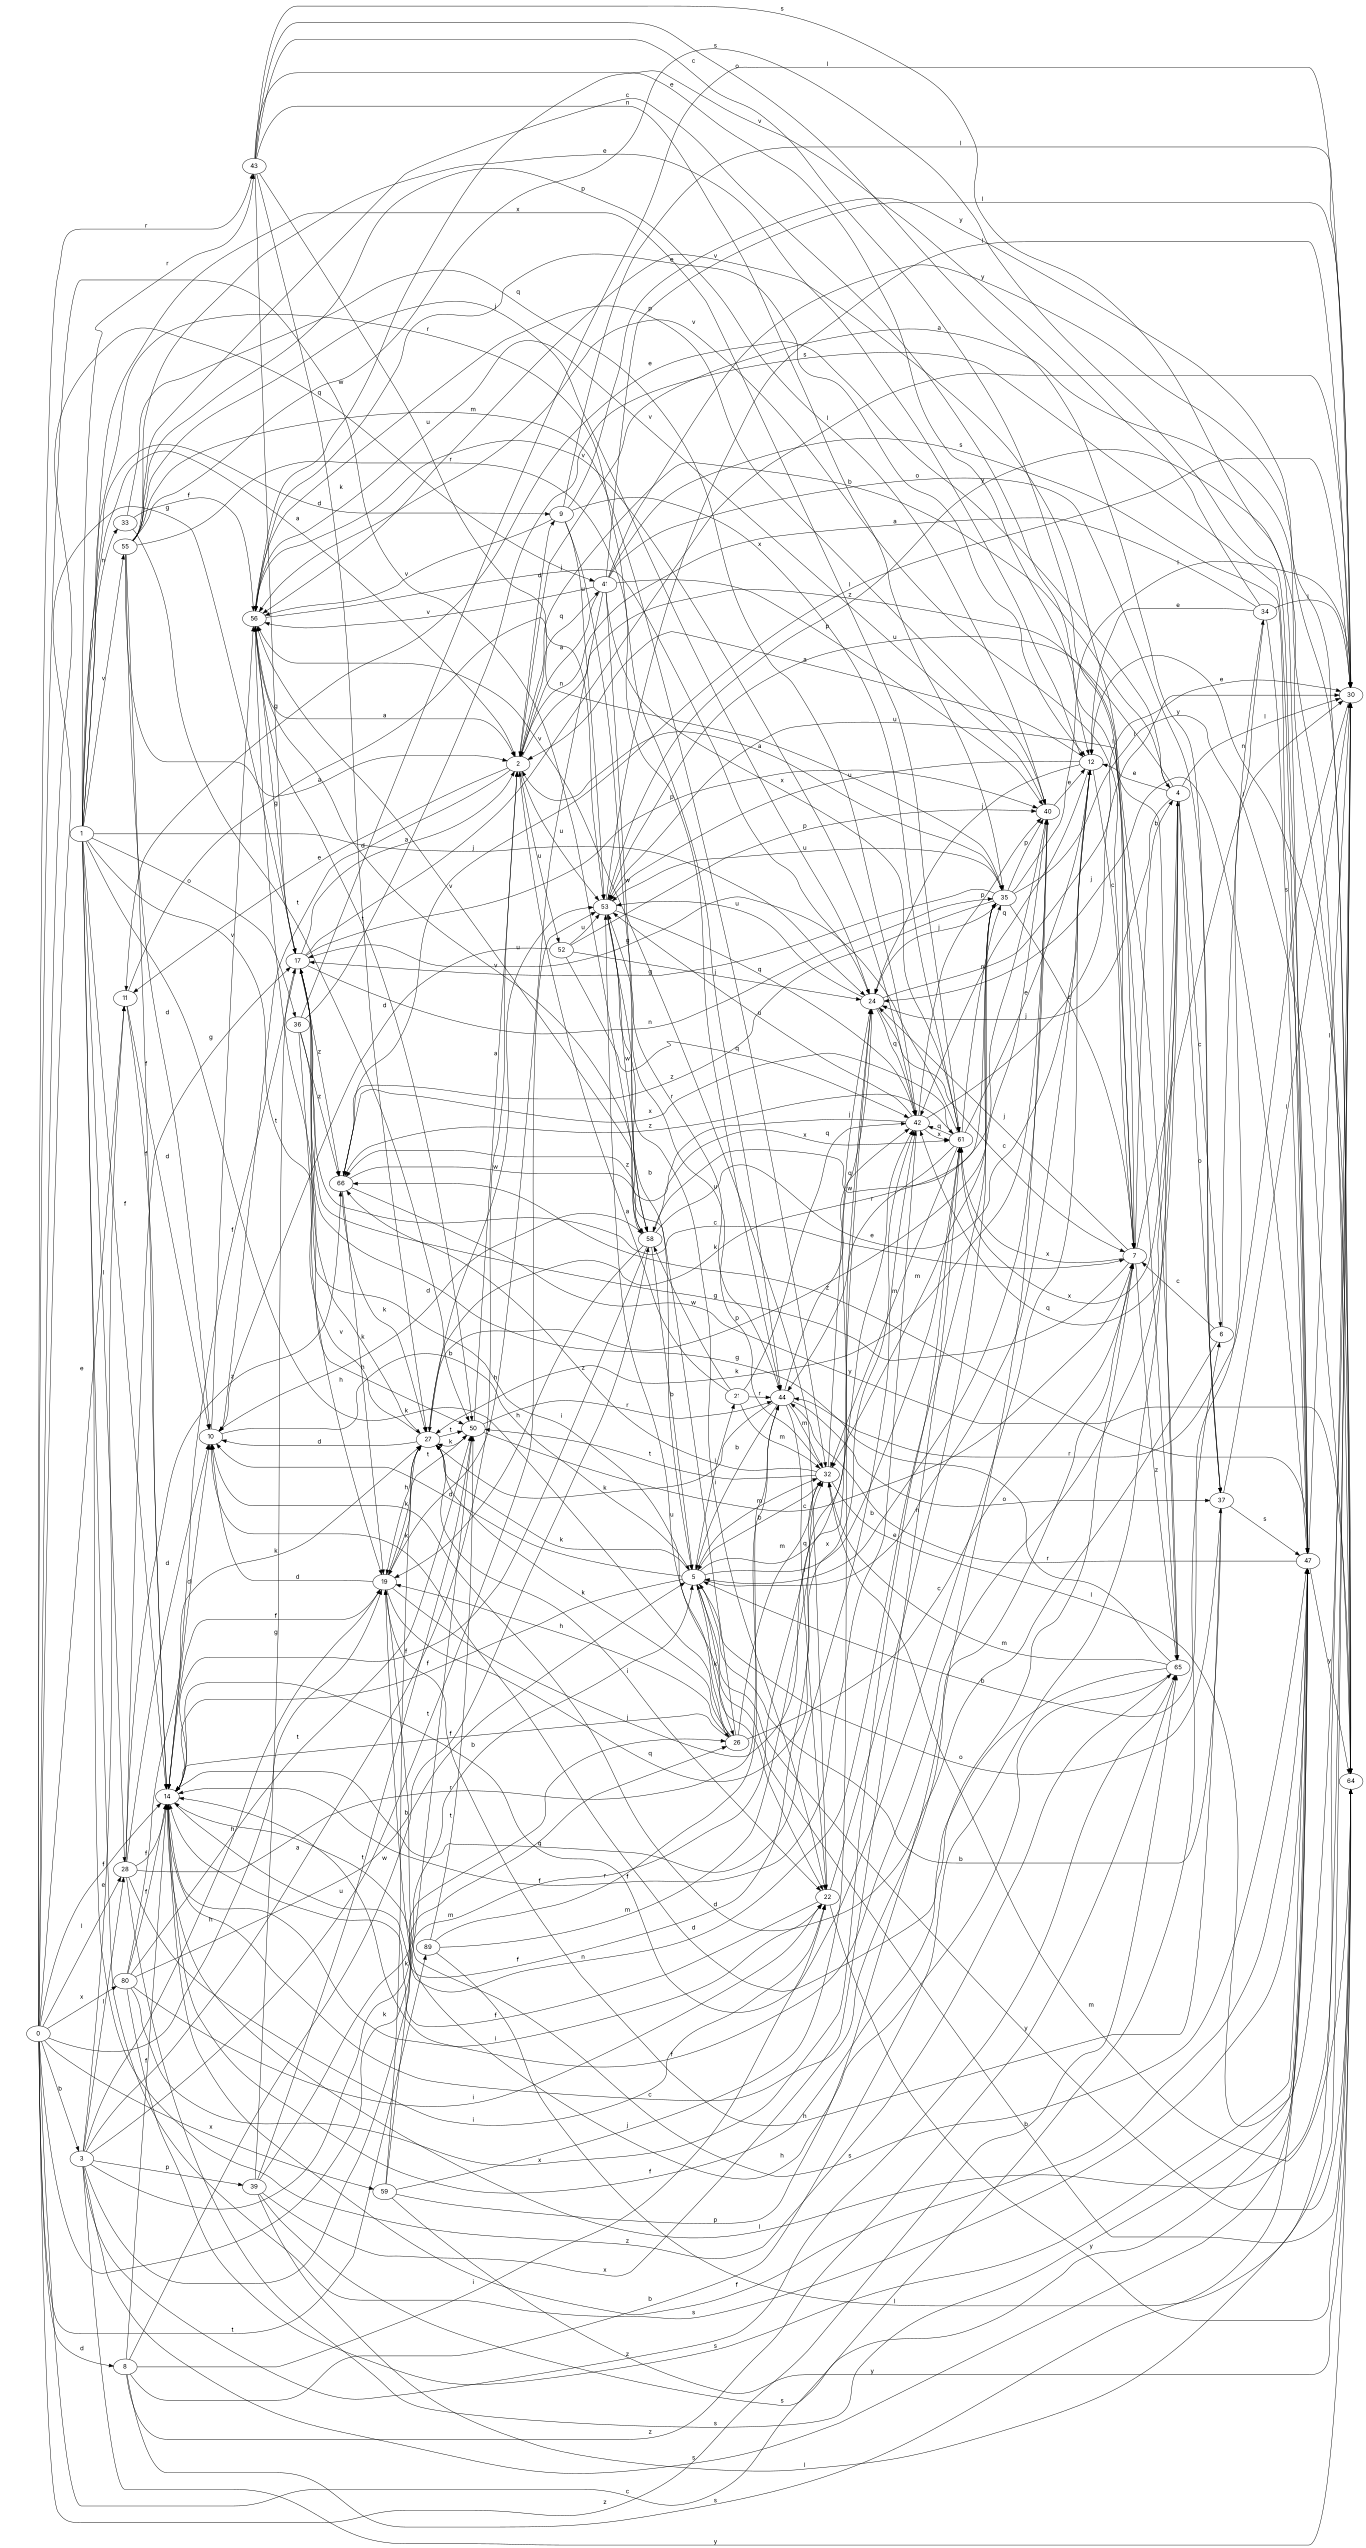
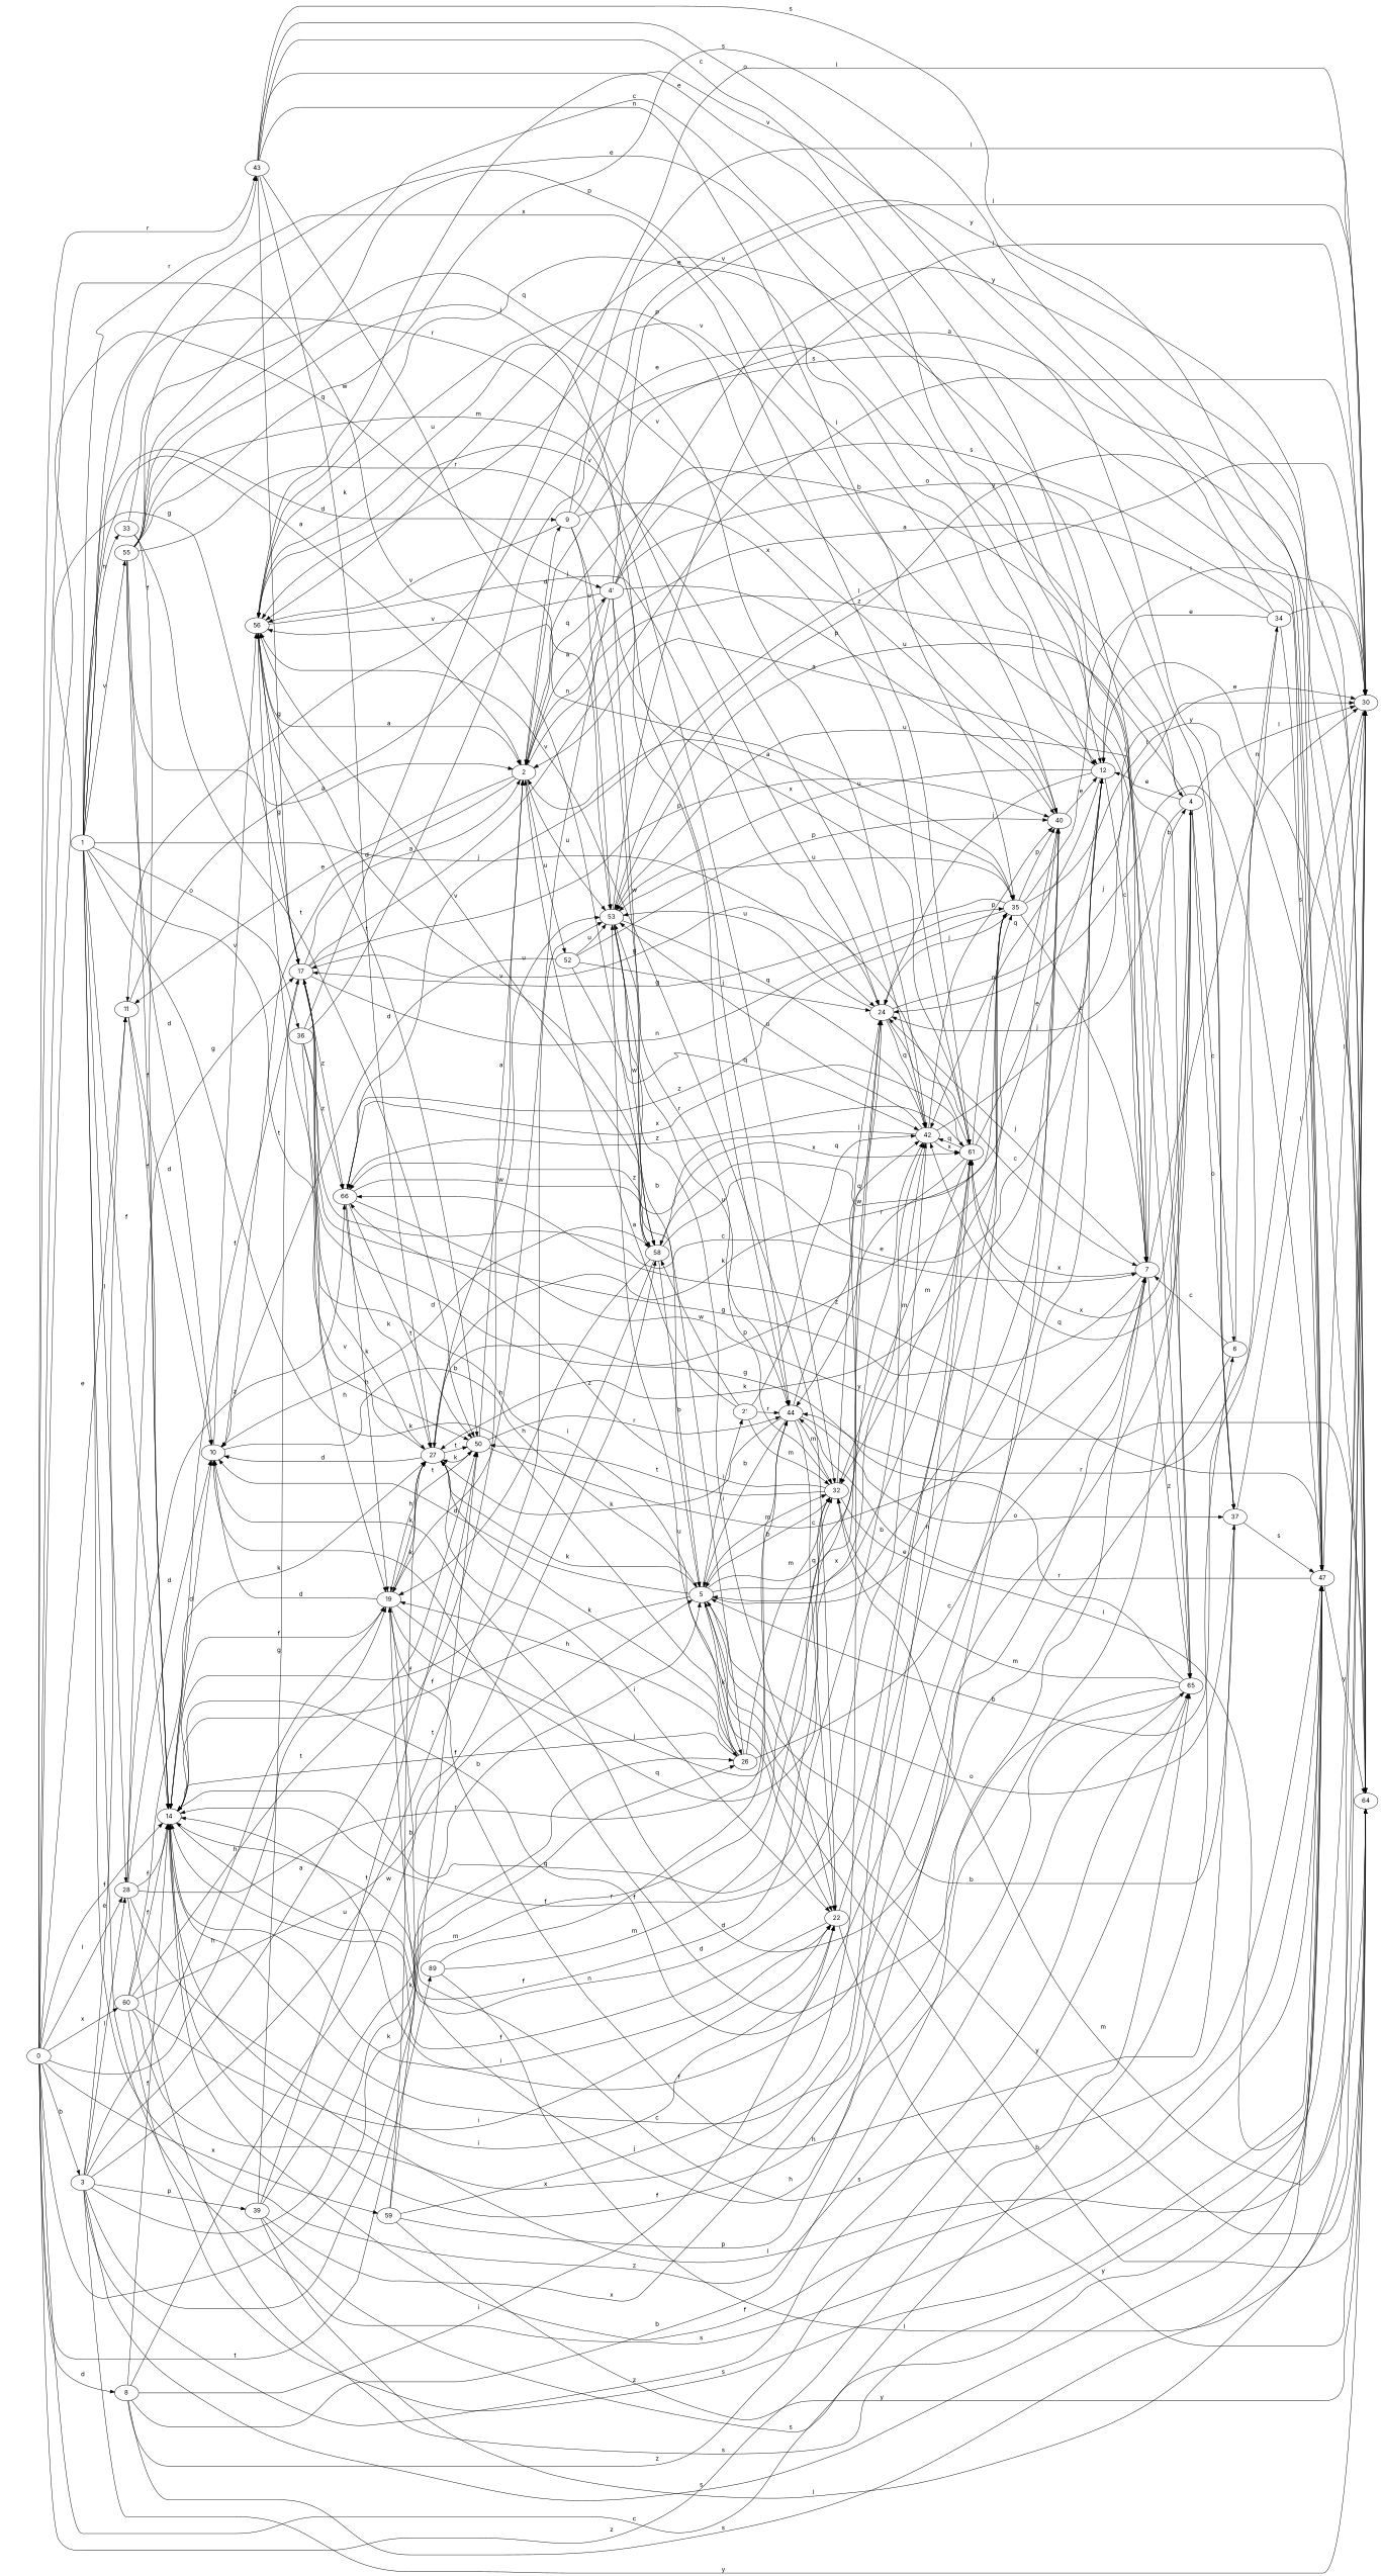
  strict digraph {
    fontname=Inter
    rankdir=LR
    node [fontname=Inter]
    edge [fontname=Inter]
    0
    3
    6
    8
    11
    n6 [label=14]
    17
    19
    26
    28
    41
    43
    n13 [label=89]
    58
    59
-   60 [label=80]
+   60
    65
    2
    47
    53
    32
    39
    64
    10
    7
    34
    4
    22
    35
    30
    42
    40
    66
    24
    50
    27
    56
    44
    61
    37
    12
    5
    1
    9
    33
    36
    55
    52
    21
    0 -> 3 [label=b]
    0 -> 6 [label=c]
    0 -> 8 [label=d]
    0 -> 11 [label=e]
    0 -> n6 [label=f]
    0 -> 17 [label=g]
    0 -> 19 [label=h]
    0 -> 26 [label=k]
    0 -> 28 [label=l]
    0 -> 41 [label=q]
    0 -> 43 [label=r]
    0 -> n13 [label=t]
    0 -> 58 [label=w]
    0 -> 59 [label=x]
    0 -> 60 [label=x]
    0 -> 65 [label=z]
    3 -> 11 [label=e]
    3 -> 19 [label=h]
    3 -> 26 [label=k]
    3 -> 28 [label=l]
    3 -> 65 [label=z]
    3 -> 2 [label=a]
    3 -> 47 [label=s]
    3 -> 53 [label=u]
    3 -> 32 [label=m]
    3 -> 39 [label=p]
    3 -> 64 [label=y]
    6 -> 10 [label=d]
    6 -> 7 [label=c]
    6 -> 34 [label=n]
    8 -> n6 [label=f]
    8 -> 58 [label=w]
    8 -> 65 [label=z]
    8 -> 47 [label=s]
    8 -> 4 [label=b]
    8 -> 22 [label=i]
    11 -> n6 [label=f]
    11 -> 10 [label=d]
    11 -> 35 [label=n]
    n6 -> 10 [label=d]
    n6 -> 7 [label=c]
    n6 -> 22 [label=i]
    n6 -> 35 [label=n]
    n6 -> 30 [label=l]
    n6 -> 42 [label=q]
    17 -> n6 [label=f]
    17 -> 2 [label=a]
    17 -> 7 [label=c]
    17 -> 22 [label=i]
    17 -> 35 [label=n]
    17 -> 30 [label=l]
    17 -> 40 [label=p]
    17 -> 66 [label=z]
    19 -> n6 [label=f]
    19 -> 47 [label=s]
    19 -> 10 [label=d]
    19 -> 42 [label=q]
    19 -> 24 [label=j]
    19 -> 50 [label=t]
    19 -> 27 [label=k]
    26 -> n6 [label=f]
    26 -> 19 [label=h]
    26 -> 53 [label=u]
    26 -> 32 [label=m]
    26 -> 7 [label=c]
    26 -> 27 [label=k]
    26 -> 56 [label=v]
    28 -> n6 [label=f]
    28 -> 17 [label=g]
    28 -> 47 [label=s]
    28 -> 10 [label=d]
    28 -> 22 [label=i]
    28 -> 66 [label=z]
    28 -> 44 [label=r]
    41 -> 19 [label=h]
    41 -> 58 [label=w]
    41 -> 2 [label=a]
    41 -> 47 [label=s]
    41 -> 64 [label=y]
    41 -> 30 [label=l]
    41 -> 40 [label=p]
    41 -> 56 [label=v]
    41 -> 61 [label=x]
    41 -> 37 [label=o]
    43 -> 17 [label=g]
    43 -> 47 [label=s]
    43 -> 53 [label=u]
    43 -> 7 [label=c]
    43 -> 35 [label=n]
    43 -> 27 [label=k]
    43 -> 37 [label=o]
    43 -> 12 [label=e]
    n13 -> 32 [label=m]
    n13 -> 30 [label=l]
-   n13 -> 50 [label=t]
+   66 -> 50 [label=t]
    n13 -> 44 [label=r]
    58 -> n6 [label=f]
    58 -> 19 [label=h]
    58 -> 10 [label=d]
    58 -> 56 [label=v]
    58 -> 61 [label=x]
    58 -> 12 [label=e]
    58 -> 5 [label=b]
    59 -> 64 [label=y]
    59 -> 40 [label=p]
    59 -> 24 [label=j]
    59 -> 50 [label=t]
    59 -> 27 [label=k]
    60 -> n6 [label=f]
    60 -> 47 [label=s]
    60 -> 22 [label=i]
    60 -> 50 [label=t]
    60 -> 27 [label=k]
    60 -> 61 [label=x]
    60 -> 5 [label=b]
    65 -> 17 [label=g]
    65 -> 19 [label=h]
    65 -> 53 [label=u]
    65 -> 32 [label=m]
    65 -> 10 [label=d]
    65 -> 56 [label=v]
    2 -> 11 [label=e]
    2 -> 41 [label=q]
    2 -> 65 [label=z]
    2 -> 53 [label=u]
    2 -> 10 [label=d]
    2 -> 4 [label=b]
    2 -> 9 [label=d]
    2 -> 52 [label=u]
    47 -> n6 [label=f]
    47 -> 64 [label=y]
    47 -> 30 [label=l]
    47 -> 66 [label=z]
    47 -> 24 [label=j]
    47 -> 44 [label=r]
    53 -> 58 [label=w]
    53 -> 64 [label=y]
    53 -> 22 [label=i]
    53 -> 30 [label=l]
    53 -> 42 [label=q]
    53 -> 5 [label=b]
    32 -> 53 [label=u]
    32 -> 30 [label=l]
    32 -> 66 [label=z]
    32 -> 24 [label=j]
    32 -> 50 [label=t]
    32 -> 5 [label=b]
    39 -> 17 [label=g]
    39 -> 47 [label=s]
    39 -> 30 [label=l]
    39 -> 50 [label=t]
    39 -> 61 [label=x]
    39 -> 5 [label=b]
    64 -> 2 [label=a]
    64 -> 32 [label=m]
    64 -> 12 [label=e]
    64 -> 5 [label=b]
    10 -> 56 [label=v]
    10 -> 5 [label=b]
    7 -> n6 [label=f]
    7 -> 17 [label=g]
    7 -> 65 [label=z]
    7 -> 4 [label=b]
    7 -> 30 [label=l]
    7 -> 24 [label=j]
    7 -> 56 [label=v]
    7 -> 61 [label=x]
    34 -> 2 [label=a]
    34 -> 47 [label=s]
    34 -> 30 [label=l]
    34 -> 56 [label=v]
    34 -> 12 [label=e]
    34 -> 5 [label=b]
    4 -> 6 [label=c]
    4 -> 11 [label=e]
    4 -> n6 [label=f]
    4 -> 53 [label=u]
    4 -> 30 [label=l]
    4 -> 42 [label=q]
    4 -> 24 [label=j]
    4 -> 61 [label=x]
    4 -> 37 [label=o]
    4 -> 12 [label=e]
    22 -> n6 [label=f]
    22 -> 64 [label=y]
    22 -> 35 [label=n]
    22 -> 56 [label=v]
    35 -> 17 [label=g]
    35 -> 2 [label=a]
    35 -> 53 [label=u]
    35 -> 32 [label=m]
    35 -> 64 [label=y]
    35 -> 7 [label=c]
    35 -> 30 [label=l]
    35 -> 40 [label=p]
    35 -> 66 [label=z]
    35 -> 24 [label=j]
    35 -> 27 [label=k]
    30 -> 44 [label=r]
    42 -> n6 [label=f]
    42 -> 53 [label=u]
    42 -> 30 [label=l]
    42 -> 40 [label=p]
    42 -> 66 [label=z]
    42 -> 56 [label=v]
    42 -> 61 [label=x]
    40 -> 58 [label=w]
    40 -> 27 [label=k]
    40 -> 56 [label=v]
    40 -> 12 [label=e]
    40 -> 5 [label=b]
    66 -> 19 [label=h]
    66 -> 58 [label=w]
    66 -> 64 [label=y]
    66 -> 30 [label=l]
    66 -> 27 [label=k]
    66 -> 61 [label=x]
    24 -> n6 [label=f]
    24 -> 53 [label=u]
    24 -> 7 [label=c]
    24 -> 30 [label=l]
    24 -> 42 [label=q]
    50 -> 2 [label=a]
    50 -> 7 [label=c]
    50 -> 27 [label=k]
    50 -> 44 [label=r]
    27 -> 19 [label=h]
    27 -> 53 [label=u]
    27 -> 10 [label=d]
    27 -> 22 [label=i]
    27 -> 40 [label=p]
    27 -> 50 [label=t]
    27 -> 56 [label=v]
    56 -> 17 [label=g]
    56 -> 2 [label=a]
    56 -> 40 [label=p]
    56 -> 24 [label=j]
    56 -> 50 [label=t]
    56 -> 12 [label=e]
    44 -> 32 [label=m]
    44 -> 22 [label=i]
    44 -> 42 [label=q]
    44 -> 27 [label=k]
    44 -> 37 [label=o]
    44 -> 5 [label=b]
    61 -> 17 [label=g]
    61 -> 32 [label=m]
    61 -> 35 [label=n]
    61 -> 42 [label=q]
    61 -> 66 [label=z]
    61 -> 44 [label=r]
    61 -> 12 [label=e]
    37 -> 19 [label=h]
    37 -> 47 [label=s]
    37 -> 30 [label=l]
    37 -> 5 [label=b]
    12 -> n6 [label=f]
    12 -> 2 [label=a]
    12 -> 53 [label=u]
    12 -> 7 [label=c]
    12 -> 42 [label=q]
    12 -> 24 [label=j]
    5 -> n6 [label=f]
    5 -> 26 [label=k]
    5 -> 32 [label=m]
    5 -> 64 [label=y]
    5 -> 10 [label=d]
    5 -> 42 [label=q]
    5 -> 27 [label=k]
    5 -> 61 [label=x]
    5 -> 37 [label=o]
    5 -> 12 [label=e]
    5 -> 21 [label=i]
    1 -> n6 [label=f]
    1 -> 26 [label=k]
    1 -> 28 [label=l]
    1 -> 43 [label=r]
    1 -> 65 [label=z]
    1 -> 2 [label=a]
    1 -> 47 [label=s]
    1 -> 24 [label=j]
    1 -> 50 [label=t]
    1 -> 44 [label=r]
    1 -> 61 [label=x]
    1 -> 9 [label=d]
    1 -> 33 [label=n]
    1 -> 36 [label=o]
    1 -> 55 [label=v]
    9 -> 53 [label=u]
    9 -> 64 [label=y]
    9 -> 30 [label=l]
    9 -> 56 [label=v]
    9 -> 44 [label=r]
    9 -> 61 [label=x]
-   33 -> 56 [label=f]
+   33 -> n6 [label=f]
    33 -> 42 [label=q]
    33 -> 50 [label=t]
    36 -> 19 [label=h]
    36 -> 47 [label=s]
    36 -> 30 [label=l]
    36 -> 66 [label=z]
    36 -> 27 [label=k]
    55 -> n6 [label=f]
    55 -> 2 [label=a]
    55 -> 47 [label=s]
    55 -> 32 [label=m]
    55 -> 10 [label=d]
    55 -> 7 [label=c]
    55 -> 40 [label=p]
    55 -> 24 [label=j]
    55 -> 44 [label=r]
    55 -> 12 [label=e]
    52 -> 53 [label=u]
    52 -> 10 [label=d]
    52 -> 42 [label=q]
    52 -> 40 [label=p]
    52 -> 24 [label=j]
    21 -> 58 [label=w]
    21 -> 2 [label=a]
    21 -> 32 [label=m]
    21 -> 42 [label=q]
    21 -> 44 [label=r]
  }
